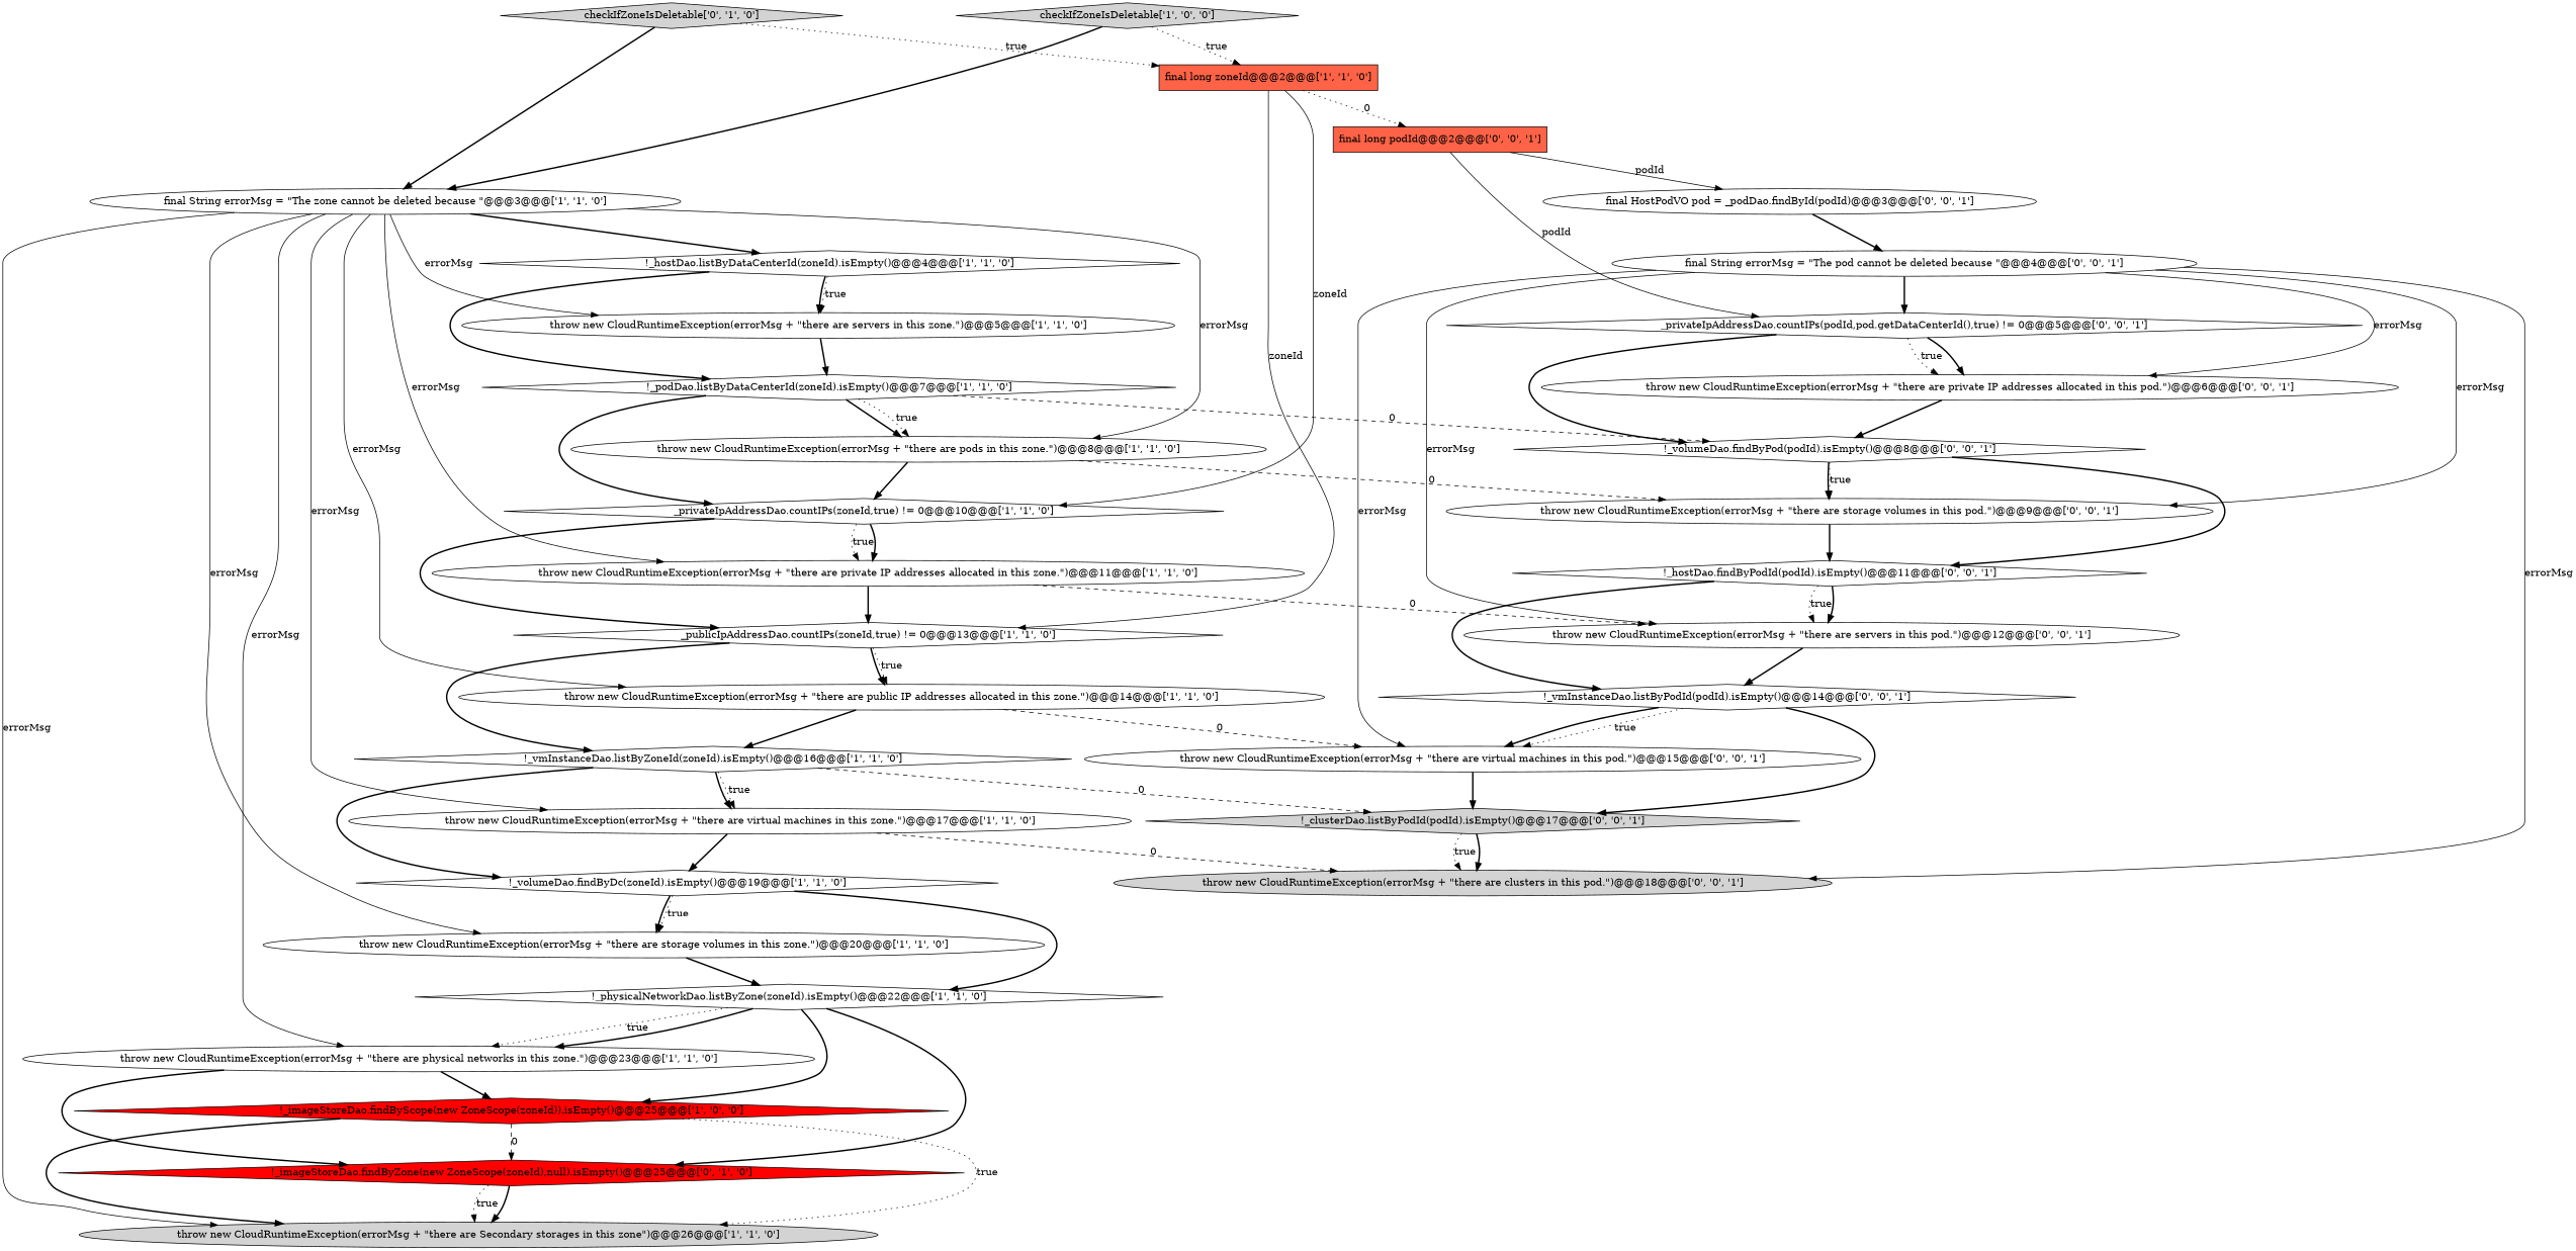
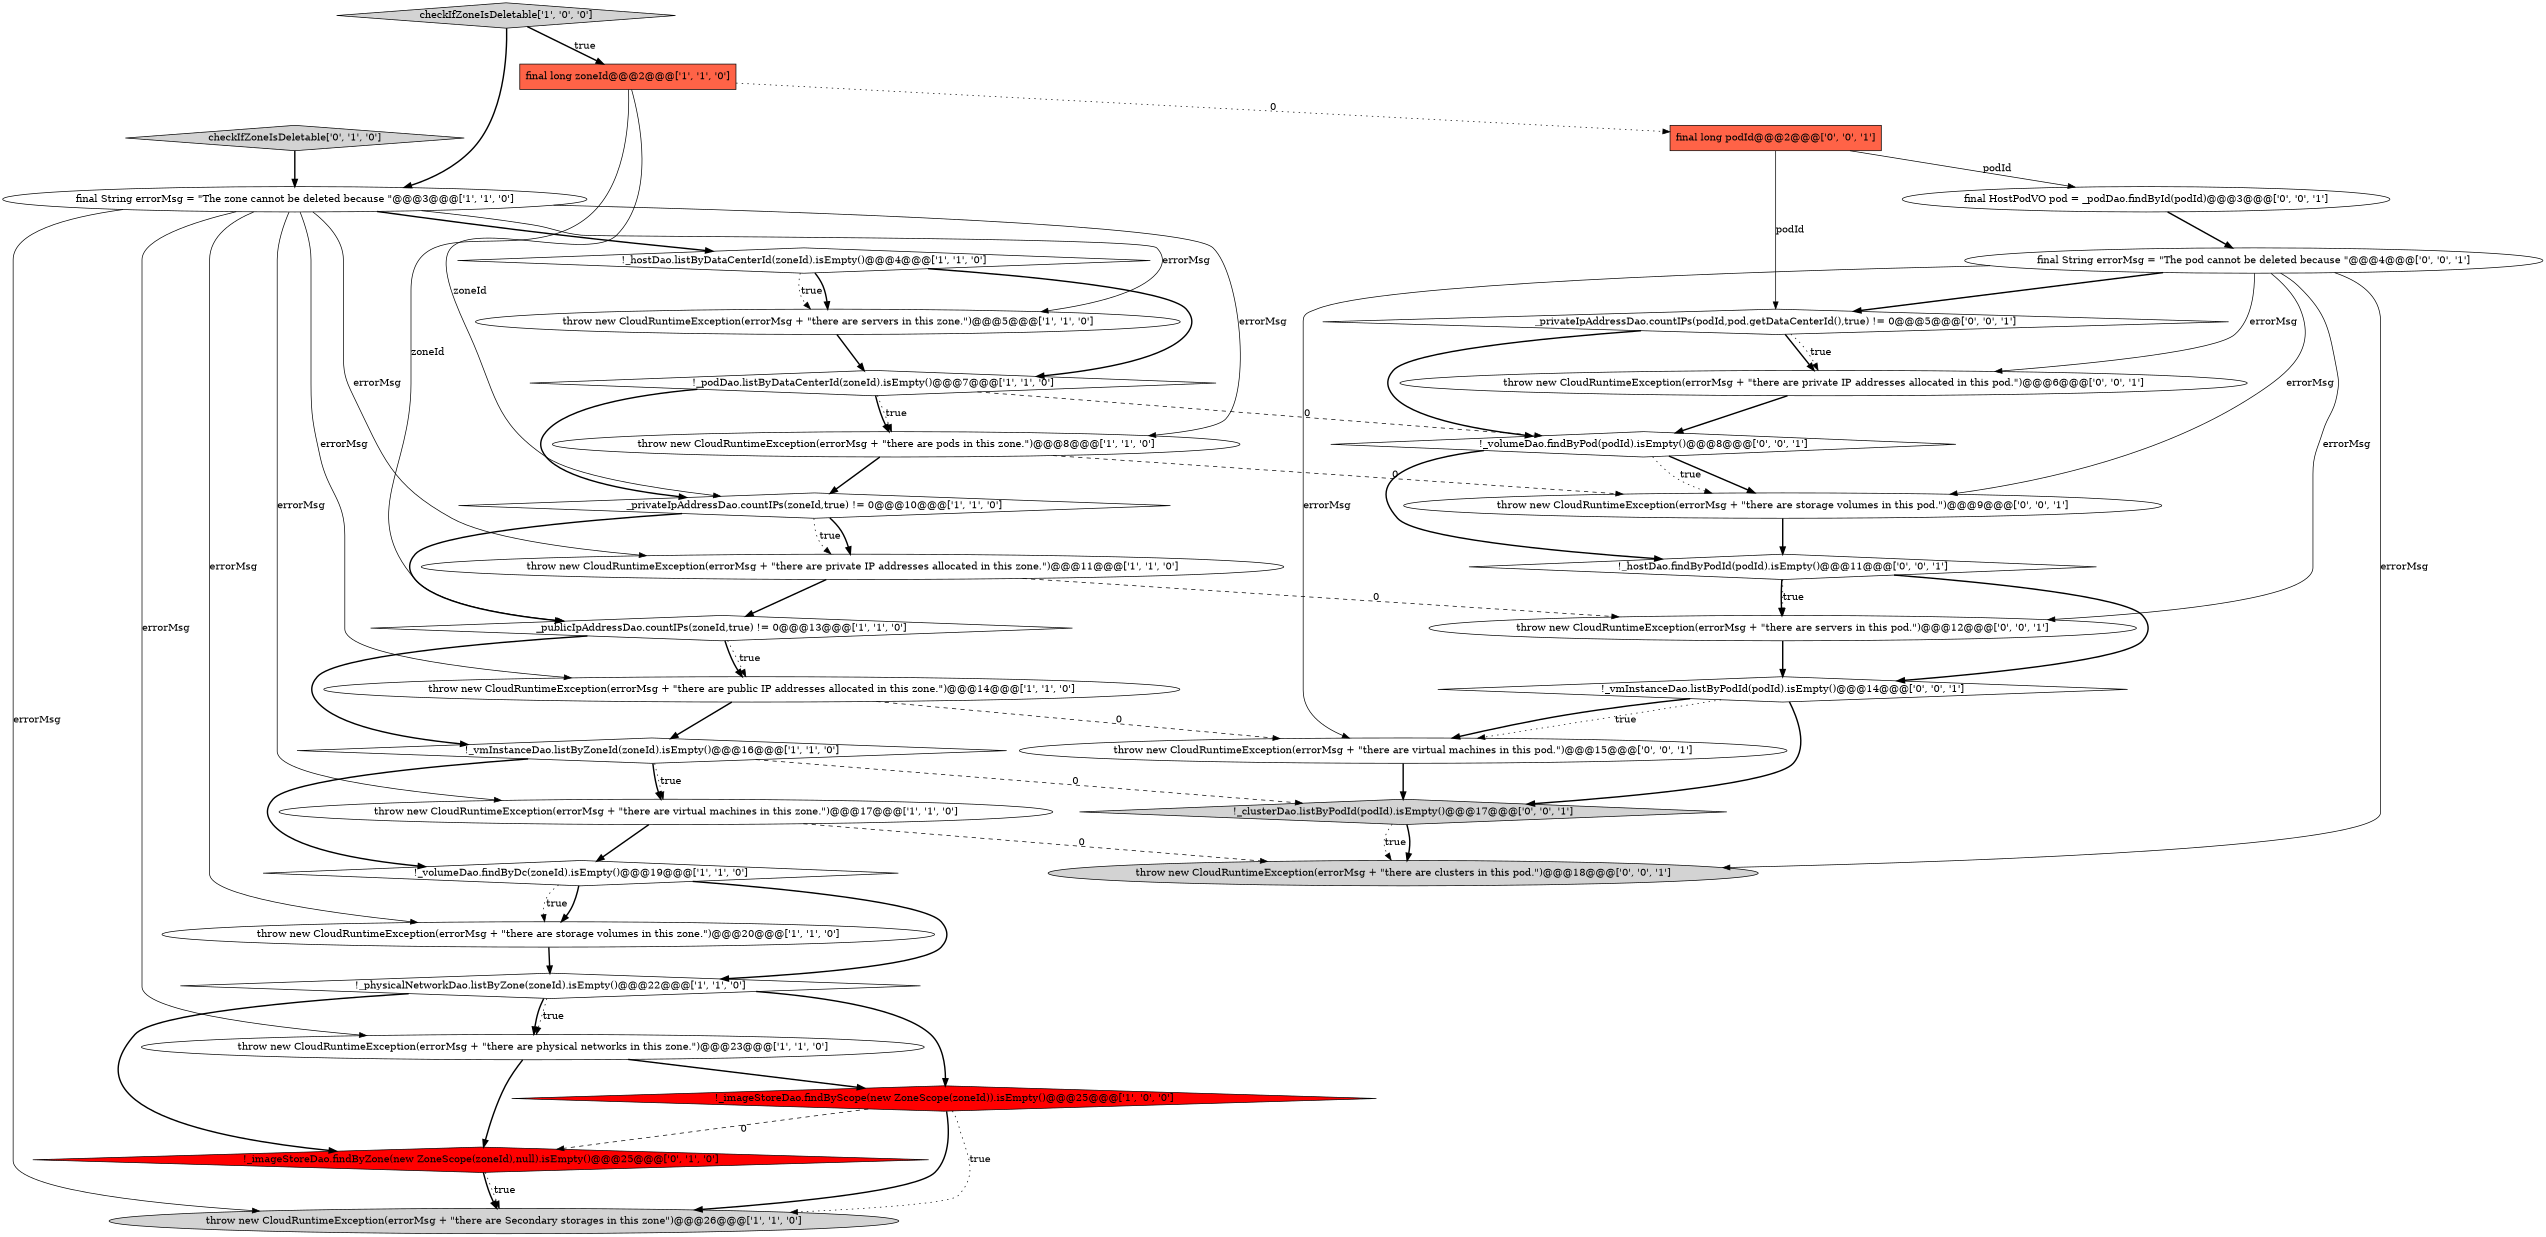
  digraph {
    node [fillcolor=white shape=diamond style=filled]
    edge [style=bold]
    n1 [label="!_podDao.listByDataCenterId(zoneId).isEmpty()@@@7@@@['1', '1', '0']"]
    n2 [label="throw new CloudRuntimeException(errorMsg + \"there are pods in this zone.\")@@@8@@@['1', '1', '0']" shape=ellipse]
    n3 [label="!_volumeDao.findByPod(podId).isEmpty()@@@8@@@['0', '0', '1']"]
    n4 [label="_privateIpAddressDao.countIPs(zoneId,true) != 0@@@10@@@['1', '1', '0']"]
    n5 [label="throw new CloudRuntimeException(errorMsg + \"there are storage volumes in this pod.\")@@@9@@@['0', '0', '1']" shape=ellipse]
    n6 [label="!_hostDao.findByPodId(podId).isEmpty()@@@11@@@['0', '0', '1']"]
    n7 [label="_publicIpAddressDao.countIPs(zoneId,true) != 0@@@13@@@['1', '1', '0']"]
    n8 [label="throw new CloudRuntimeException(errorMsg + \"there are private IP addresses allocated in this zone.\")@@@11@@@['1', '1', '0']" shape=ellipse]
    n9 [label="throw new CloudRuntimeException(errorMsg + \"there are public IP addresses allocated in this zone.\")@@@14@@@['1', '1', '0']" shape=ellipse]
    n10 [label="!_vmInstanceDao.listByZoneId(zoneId).isEmpty()@@@16@@@['1', '1', '0']"]
    n11 [label="throw new CloudRuntimeException(errorMsg + \"there are virtual machines in this pod.\")@@@15@@@['0', '0', '1']" shape=ellipse]
    n12 [fillcolor=lightgray label="!_clusterDao.listByPodId(podId).isEmpty()@@@17@@@['0', '0', '1']"]
    n13 [label="!_volumeDao.findByDc(zoneId).isEmpty()@@@19@@@['1', '1', '0']"]
    n14 [label="throw new CloudRuntimeException(errorMsg + \"there are virtual machines in this zone.\")@@@17@@@['1', '1', '0']" shape=ellipse]
    n15 [fillcolor=tomato label="final long zoneId@@@2@@@['1', '1', '0']" shape=box]
    n16 [fillcolor=tomato label="final long podId@@@2@@@['0', '0', '1']" shape=box]
    n17 [label="_privateIpAddressDao.countIPs(podId,pod.getDataCenterId(),true) != 0@@@5@@@['0', '0', '1']"]
    n18 [label="final HostPodVO pod = _podDao.findById(podId)@@@3@@@['0', '0', '1']" shape=ellipse]
    n19 [label="throw new CloudRuntimeException(errorMsg + \"there are servers in this pod.\")@@@12@@@['0', '0', '1']" shape=ellipse]
    n20 [label="!_vmInstanceDao.listByPodId(podId).isEmpty()@@@14@@@['0', '0', '1']"]
    n21 [fillcolor=lightgray label="checkIfZoneIsDeletable['0', '1', '0']"]
    n22 [label="final String errorMsg = \"The zone cannot be deleted because \"@@@3@@@['1', '1', '0']" shape=ellipse]
    n23 [fillcolor=lightgray label="throw new CloudRuntimeException(errorMsg + \"there are Secondary storages in this zone\")@@@26@@@['1', '1', '0']" shape=ellipse]
    n24 [label="throw new CloudRuntimeException(errorMsg + \"there are storage volumes in this zone.\")@@@20@@@['1', '1', '0']" shape=ellipse]
    n25 [label="!_hostDao.listByDataCenterId(zoneId).isEmpty()@@@4@@@['1', '1', '0']"]
    n26 [label="throw new CloudRuntimeException(errorMsg + \"there are servers in this zone.\")@@@5@@@['1', '1', '0']" shape=ellipse]
    n27 [label="throw new CloudRuntimeException(errorMsg + \"there are physical networks in this zone.\")@@@23@@@['1', '1', '0']" shape=ellipse]
    n28 [fillcolor=red label="!_imageStoreDao.findByZone(new ZoneScope(zoneId),null).isEmpty()@@@25@@@['0', '1', '0']"]
    n29 [fillcolor=lightgray label="throw new CloudRuntimeException(errorMsg + \"there are clusters in this pod.\")@@@18@@@['0', '0', '1']" shape=ellipse]
    n30 [fillcolor=red label="!_imageStoreDao.findByScope(new ZoneScope(zoneId)).isEmpty()@@@25@@@['1', '0', '0']"]
    n31 [label="!_physicalNetworkDao.listByZone(zoneId).isEmpty()@@@22@@@['1', '1', '0']"]
    n32 [label="throw new CloudRuntimeException(errorMsg + \"there are private IP addresses allocated in this pod.\")@@@6@@@['0', '0', '1']" shape=ellipse]
    n33 [label="final String errorMsg = \"The pod cannot be deleted because \"@@@4@@@['0', '0', '1']" shape=ellipse]
    n34 [fillcolor=lightgray label="checkIfZoneIsDeletable['1', '0', '0']"]
    n1 -> n2
    n1 -> n2 [label=true style=dotted]
    n1 -> n3 [label=0 style=dashed]
    n1 -> n4
    n2 -> n4
    n2 -> n5 [label=0 style=dashed]
    n3 -> n5
    n3 -> n5 [label=true style=dotted]
    n3 -> n6
    n4 -> n7
    n4 -> n8 [label=true style=dotted]
    n4 -> n8
    n5 -> n6
    n6 -> n19 [label=true style=dotted]
    n6 -> n19
    n6 -> n20
    n7 -> n9
    n7 -> n9 [label=true style=dotted]
    n7 -> n10
    n8 -> n7
    n8 -> n19 [label=0 style=dashed]
    n9 -> n10
    n9 -> n11 [label=0 style=dashed]
    n10 -> n12 [label=0 style=dashed]
    n10 -> n13
    n10 -> n14 [label=true style=dotted]
    n10 -> n14
    n11 -> n12
    n12 -> n29
    n12 -> n29 [label=true style=dotted]
    n13 -> n24
    n13 -> n24 [label=true style=dotted]
    n13 -> n31
    n14 -> n13
    n14 -> n29 [label=0 style=dashed]
    n15 -> n4 [label=zoneId style=solid]
    n15 -> n7 [label=zoneId style=solid]
    n15 -> n16 [label=0 style=dotted]
    n16 -> n17 [label=podId style=solid]
    n16 -> n18 [label=podId style=solid]
    n17 -> n3
    n17 -> n32
    n17 -> n32 [label=true style=dotted]
    n18 -> n33
    n19 -> n20
    n20 -> n11 [label=true style=dotted]
    n20 -> n11
    n20 -> n12
-   n21 -> n15 [label=true style=dotted]
    n21 -> n22
    n22 -> n2 [label=errorMsg style=solid]
    n22 -> n8 [label=errorMsg style=solid]
    n22 -> n9 [label=errorMsg style=solid]
    n22 -> n14 [label=errorMsg style=solid]
    n22 -> n23 [label=errorMsg style=solid]
    n22 -> n24 [label=errorMsg style=solid]
    n22 -> n25
    n22 -> n26 [label=errorMsg style=solid]
    n22 -> n27 [label=errorMsg style=solid]
    n24 -> n31
    n25 -> n1
    n25 -> n26 [label=true style=dotted]
    n25 -> n26
    n26 -> n1
    n27 -> n28
    n27 -> n30
    n28 -> n23
    n28 -> n23 [label=true style=dotted]
    n30 -> n23 [label=true style=dotted]
    n30 -> n23
    n30 -> n28 [label=0 style=dashed]
    n31 -> n27 [label=true style=dotted]
    n31 -> n27
    n31 -> n28
    n31 -> n30
    n32 -> n3
    n33 -> n5 [label=errorMsg style=solid]
    n33 -> n11 [label=errorMsg style=solid]
    n33 -> n17
    n33 -> n19 [label=errorMsg style=solid]
    n33 -> n29 [label=errorMsg style=solid]
    n33 -> n32 [label=errorMsg style=solid]
-   n34 -> n15 [label=true style=dotted]
+   n34 -> n15 [label=true]
    n34 -> n22
  }
